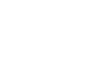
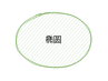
  <mxCell id="0" />
  <mxCell id="1" parent="0" />
+ <mxCell id="2" value="椭圆" style="ellipse;whiteSpace=wrap;html=1;sketch=1;fillColor=#d5e8d4;strokeColor=#82b366;" vertex="1" parent="1"><mxGeometry x="20" y="20" width="120" height="80" as="geometry" /></mxCell>
